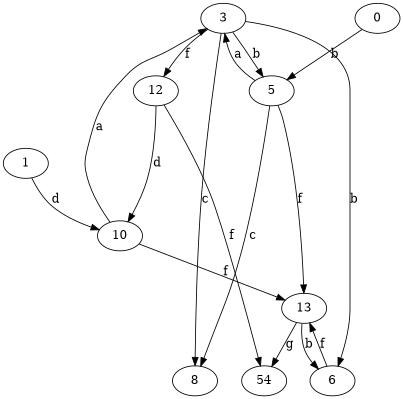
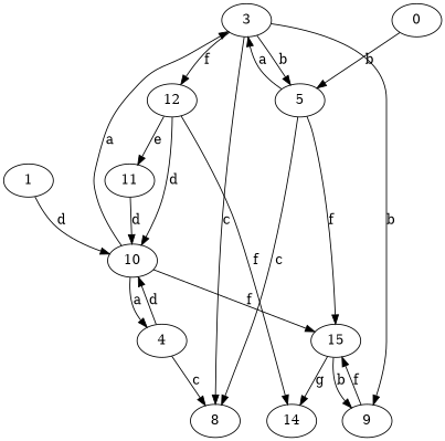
  strict digraph {
    3
    5
-   6
+   6 [label=9]
    8
    12
-   13
+   13 [label=15]
    10
-   14 [label=54]
+   11
+   14
+   4
    0
    1
    3 -> 5 [label=b]
    3 -> 6 [label=b]
    3 -> 8 [label=c]
    3 -> 12 [label=f]
    5 -> 3 [label=a]
    5 -> 8 [label=c]
    5 -> 13 [label=f]
    6 -> 13 [label=f]
    12 -> 10 [label=d]
+   12 -> 11 [label=e]
    12 -> 14 [label=f]
    13 -> 6 [label=b]
    13 -> 14 [label=g]
    10 -> 3 [label=a]
    10 -> 13 [label=f]
+   10 -> 4 [label=a]
+   11 -> 10 [label=d]
+   4 -> 8 [label=c]
+   4 -> 10 [label=d]
    0 -> 5 [label=b]
    1 -> 10 [label=d]
  }
